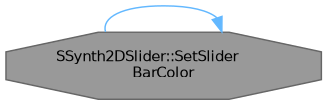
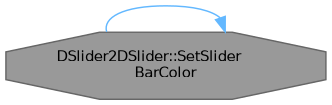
  digraph {
    rankdir=LR
-   n1 [color=gray40 fillcolor=grey60 fontcolor=black fontname=Helvetica fontsize=10 height=0.2 label="SSynth2DSlider::SetSlider\lBarColor" shape=octagon style=filled width=0.4]
+   n1 [color=gray40 fillcolor=grey60 fontcolor=black fontname=Helvetica fontsize=10 height=0.2 label="DSlider2DSlider::SetSlider\lBarColor" shape=octagon style=filled width=0.4]
    n1 -> n1 [color=steelblue1 fontname=Helvetica fontsize=10 labelfontname=Helvetica labelfontsize=10 style=solid]
  }
